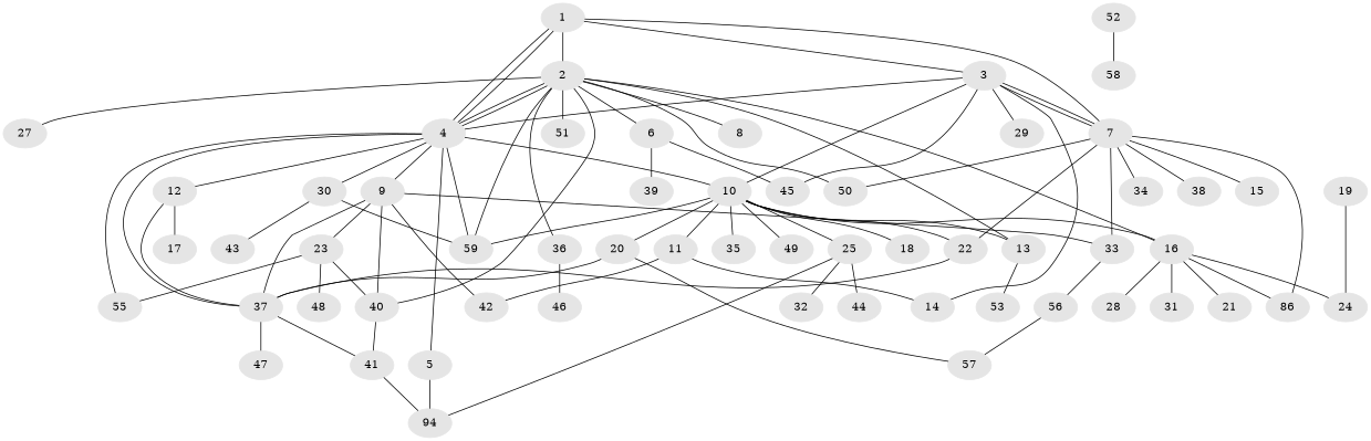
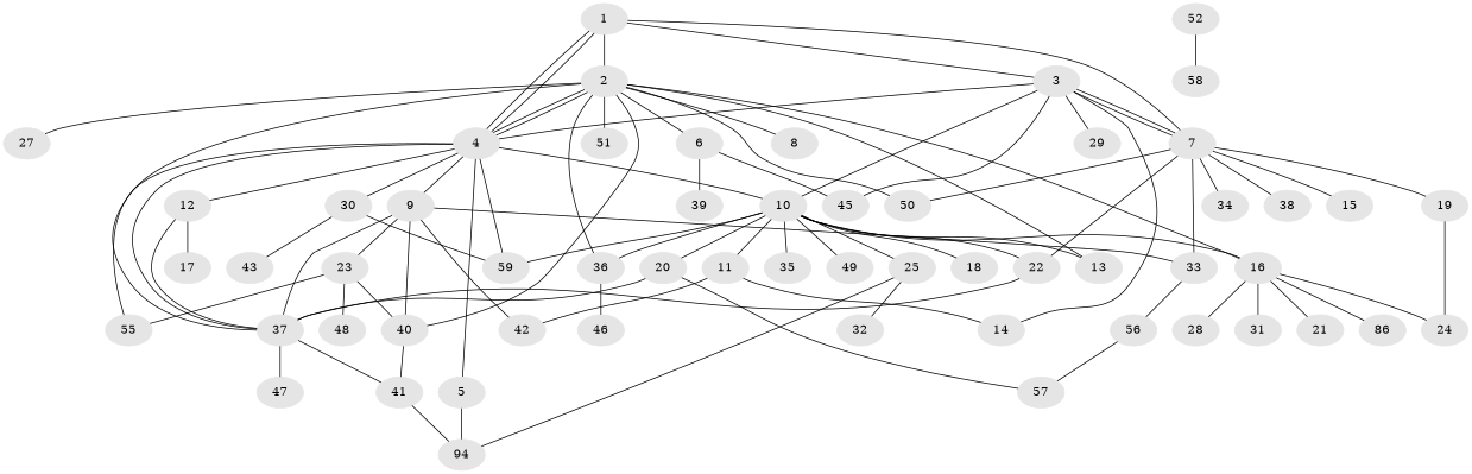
  graph {
    node [color=gray90 style=filled]
    1
    2
    3
    4
    7
    6
    8
    13
    16
    27
    36
    37
    40
    50
    51
    10
    14
    29
    45
    5
    9
    12
    30
    55
    59
    15
    19
    22
    33
    34
    38
    39
-   53
    21
    24
    n36 [label=86]
    28
    31
    46
    41
    47
    11
    18
    20
    25
    35
    49
    n48 [label=94]
    23
    42
    17
    43
    56
    48
    57
    32
-   44
    52
    58
    1 -- 2
    1 -- 3
    1 -- 4
    1 -- 4
    1 -- 7
    2 -- 4
    2 -- 4
    2 -- 6
    2 -- 8
    2 -- 13
    2 -- 16
    2 -- 27
    2 -- 36
-   2 -- 59
+   2 -- 37
    2 -- 40
    2 -- 50
    2 -- 51
    3 -- 4
    3 -- 7
    3 -- 7
    3 -- 10
    3 -- 14
    3 -- 29
    3 -- 45
    4 -- 37
    4 -- 10
    4 -- 5
    4 -- 9
    4 -- 12
    4 -- 30
    4 -- 55
    4 -- 59
    7 -- 50
    7 -- 15
-   7 -- n36
+   7 -- 19
    7 -- 22
    7 -- 33
    7 -- 34
    7 -- 38
    6 -- 45
    6 -- 39
-   13 -- 53
    16 -- 21
    16 -- 24
    16 -- n36
    16 -- 28
    16 -- 31
    36 -- 46
    37 -- 41
    37 -- 47
    40 -- 41
    10 -- 13
    10 -- 16
+   10 -- 36
    10 -- 59
    10 -- 22
    10 -- 11
    10 -- 18
    10 -- 20
    10 -- 25
    10 -- 35
    10 -- 49
    5 -- n48
    9 -- 37
    9 -- 40
    9 -- 33
    9 -- 23
    9 -- 42
    12 -- 37
    12 -- 17
    30 -- 59
    30 -- 43
    19 -- 24
    22 -- 37
    33 -- 56
    41 -- n48
    11 -- 14
    11 -- 42
    20 -- 37
    20 -- 57
    25 -- n48
    25 -- 32
-   25 -- 44
    23 -- 40
    23 -- 55
    23 -- 48
    56 -- 57
    52 -- 58
  }
